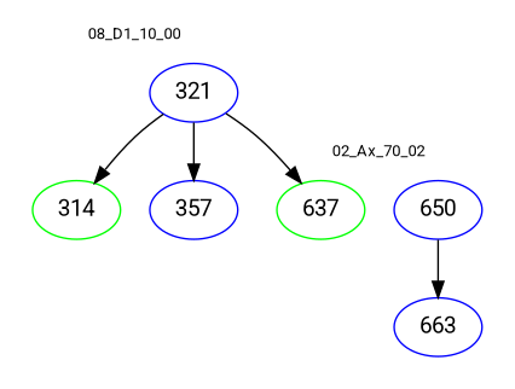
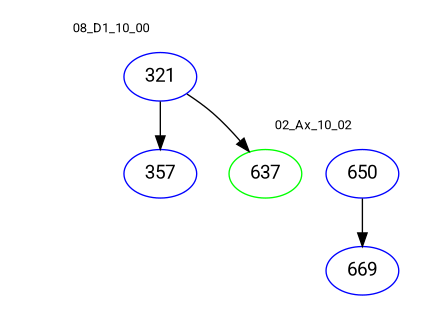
  digraph {
    fontname=Roboto
    node [color=blue fontname=Roboto]
    edge [color=black fontname=Roboto]
    n1 [label=650]
    n2 [color=green label=637]
-   n3 [label=663]
+   n3 [label=669]
    n4 [label=321]
-   n5 [color=green label=314]
    n6 [label=357]
    subgraph cluster_1 {
      color=white
      fontsize=10
-     label="02_Ax_70_02"
+     label="02_Ax_10_02"
      n1
      n2
      n3
    }
    subgraph cluster_2 {
      color=white
      fontsize=10
      label="08_D1_10_00"
      n4
-     n5
      n6
    }
    n1 -> n3
    n4 -> n2
-   n4 -> n5
    n4 -> n6
  }
